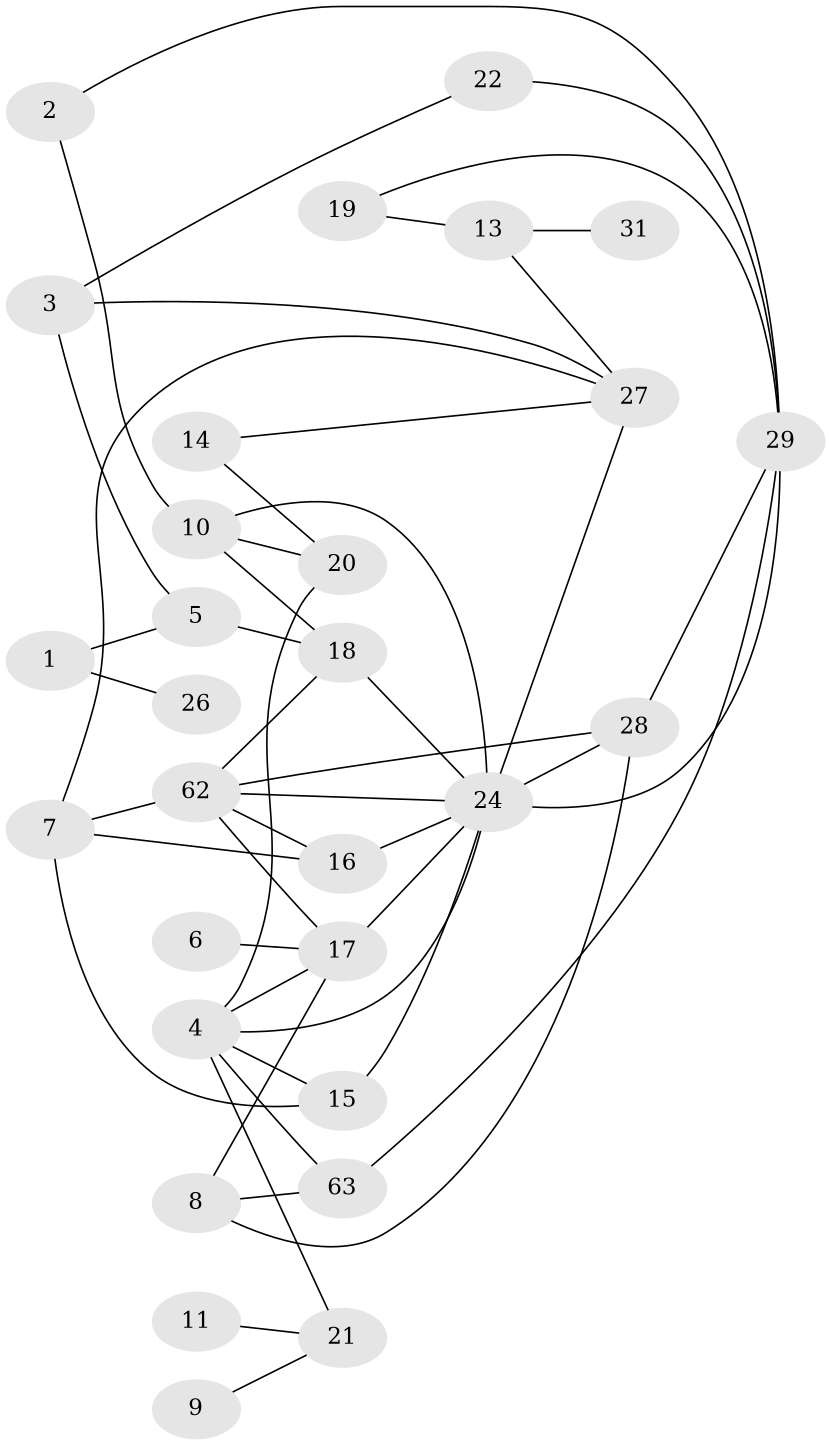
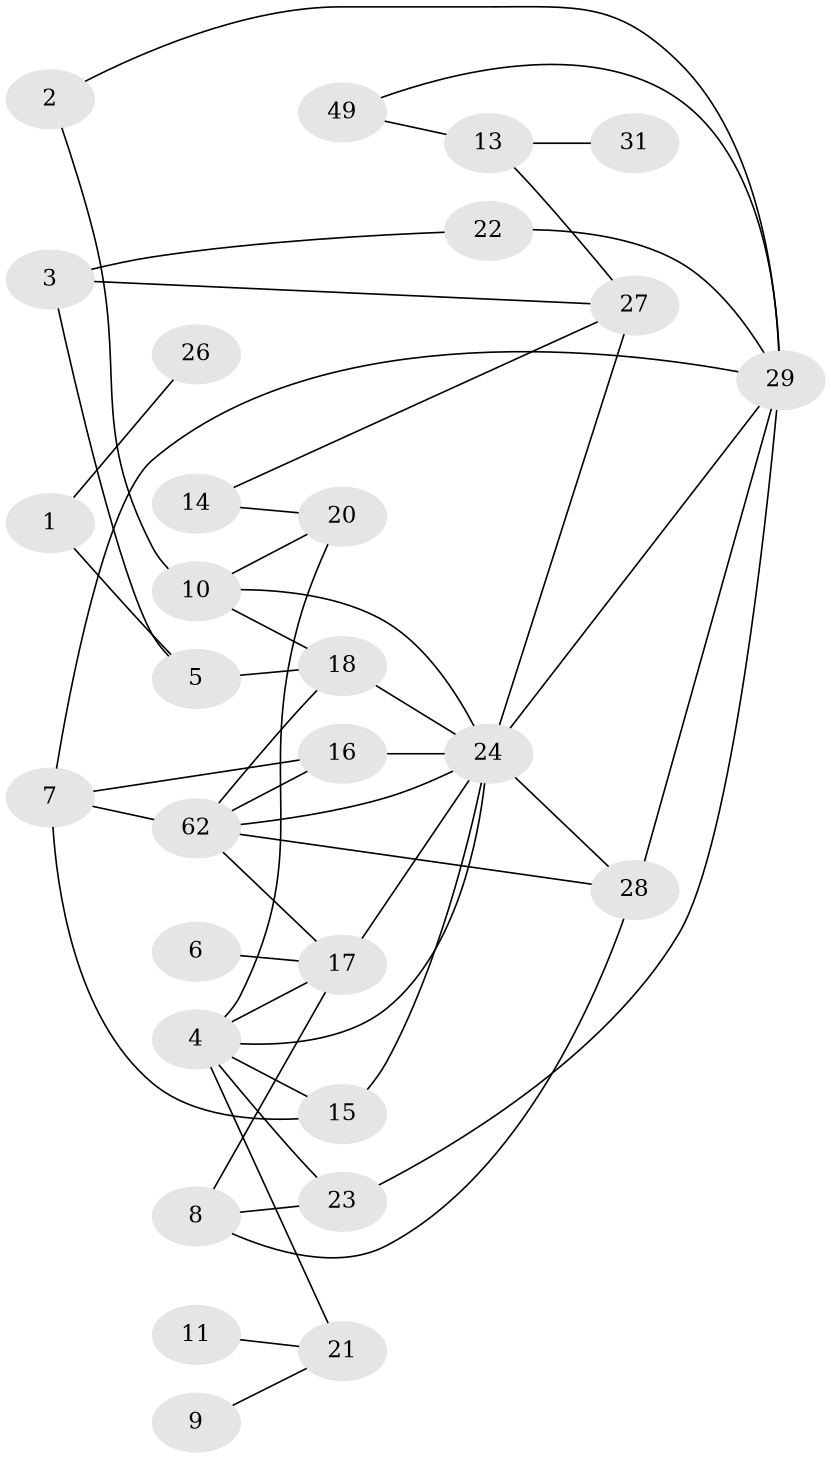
  graph {
    rankdir=LR
    node [color=gray90 style=filled]
    edge [weight=1.0]
    1
    5
    26
    18
    2
    10
    29
    20
    24
    3
    22
    27
    4
    15
    17
    21
-   23 [label=63]
+   23
    28
    6
    7
    n21 [label=62]
    16
    8
    9
    11
    13
    31
    14
-   19
+   19 [label=49]
    1 -- 5
    1 -- 26
    5 -- 18
    18 -- 24
    2 -- 10
    2 -- 29
    10 -- 18
    10 -- 20
    10 -- 24
    24 -- 29
    24 -- 27 [weight=2.0]
    24 -- 28
    3 -- 5
    3 -- 22
    3 -- 27
    22 -- 29
    4 -- 20 [weight=2.0]
    4 -- 24
    4 -- 15
    4 -- 17
    4 -- 21
    4 -- 23
    15 -- 24
    17 -- 24
    23 -- 29
    28 -- 29
    6 -- 17
-   7 -- 27
+   7 -- 29
    7 -- 15
    7 -- n21 [weight=2.0]
    7 -- 16 [weight=2.0]
    n21 -- 18
    n21 -- 24
    n21 -- 17
    n21 -- 28 [weight=2.0]
    n21 -- 16
    16 -- 24
    8 -- 17
    8 -- 23
    8 -- 28 [weight=2.0]
    9 -- 21
    11 -- 21
    13 -- 27
    13 -- 31
    14 -- 20
    14 -- 27
    19 -- 29
    19 -- 13
  }
